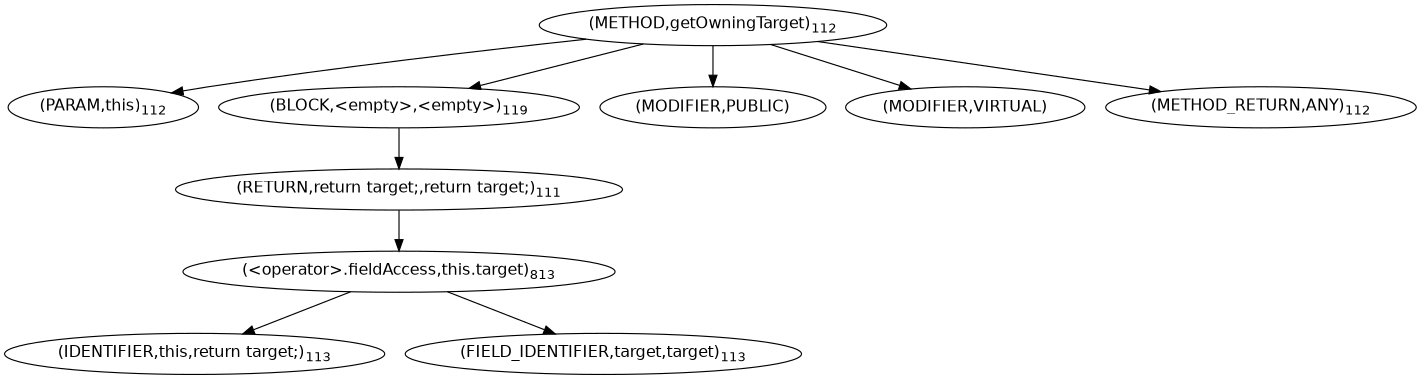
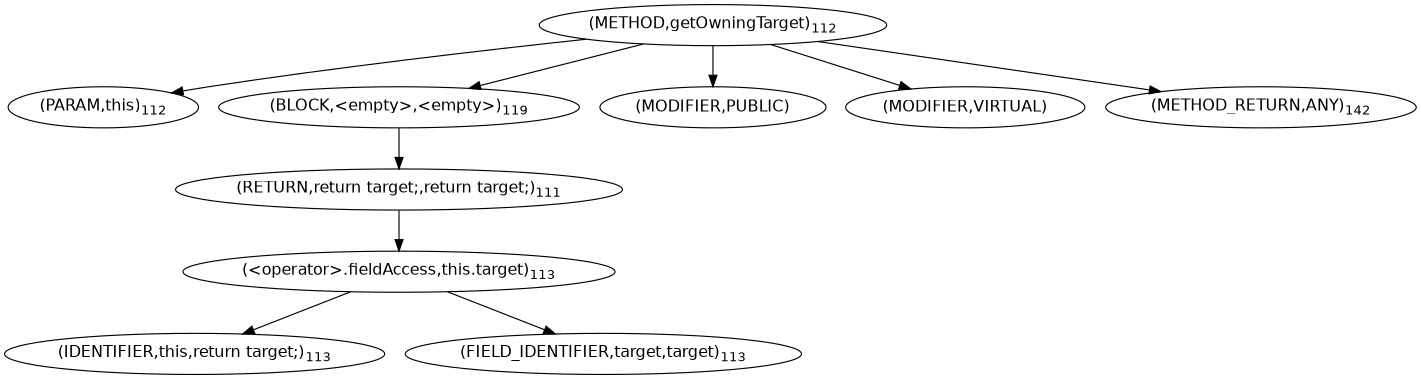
  digraph {
    fontname="DejaVu Sans"
    node [fontname="DejaVu Sans"]
    edge [fontname="DejaVu Sans"]
    n1 [label=<(METHOD,getOwningTarget)<SUB>112</SUB>>]
    n2 [label=<(PARAM,this)<SUB>112</SUB>>]
    n3 [label=<(BLOCK,&lt;empty&gt;,&lt;empty&gt;)<SUB>119</SUB>>]
    n4 [label=<(MODIFIER,PUBLIC)>]
    n5 [label=<(MODIFIER,VIRTUAL)>]
-   n6 [label=<(METHOD_RETURN,ANY)<SUB>112</SUB>>]
+   n6 [label=<(METHOD_RETURN,ANY)<SUB>142</SUB>>]
    n7 [label=<(RETURN,return target;,return target;)<SUB>111</SUB>>]
-   n8 [label=<(&lt;operator&gt;.fieldAccess,this.target)<SUB>813</SUB>>]
+   n8 [label=<(&lt;operator&gt;.fieldAccess,this.target)<SUB>113</SUB>>]
    n9 [label=<(IDENTIFIER,this,return target;)<SUB>113</SUB>>]
    n10 [label=<(FIELD_IDENTIFIER,target,target)<SUB>113</SUB>>]
    n1 -> n2
    n1 -> n3
    n1 -> n4
    n1 -> n5
    n1 -> n6
    n3 -> n7
    n7 -> n8
    n8 -> n9
    n8 -> n10
  }
